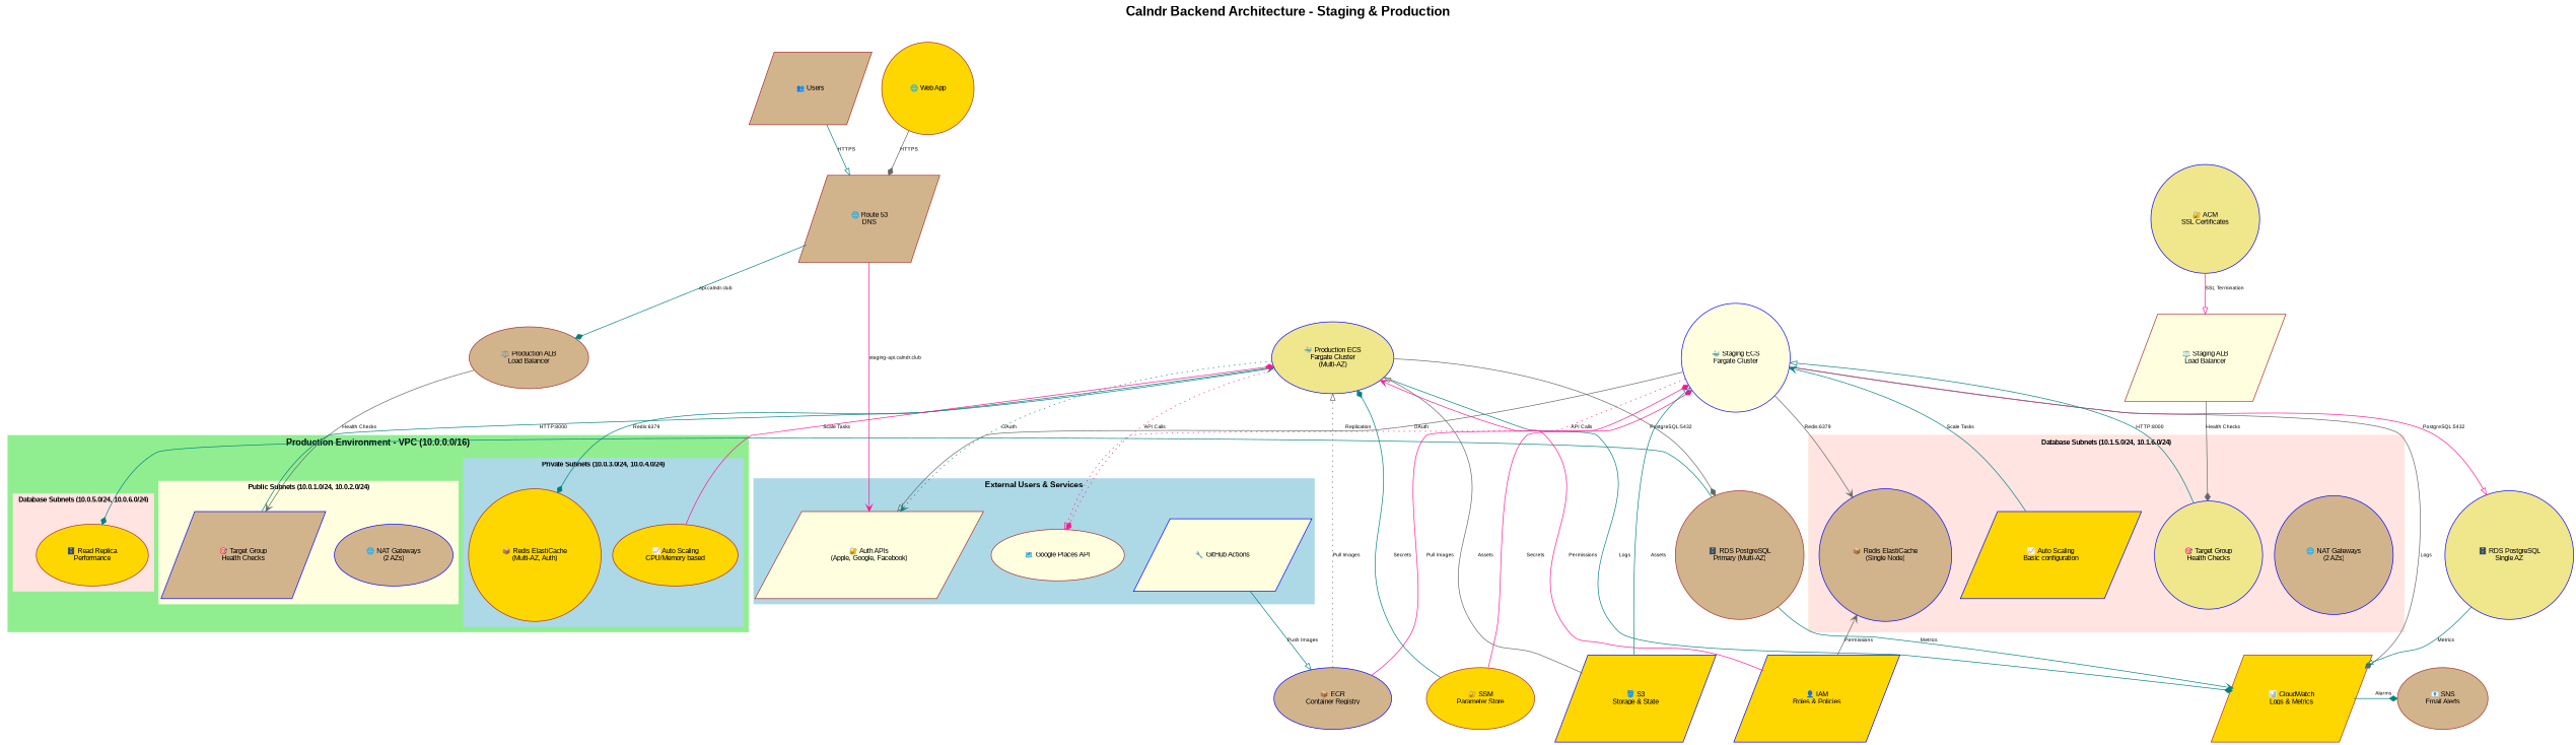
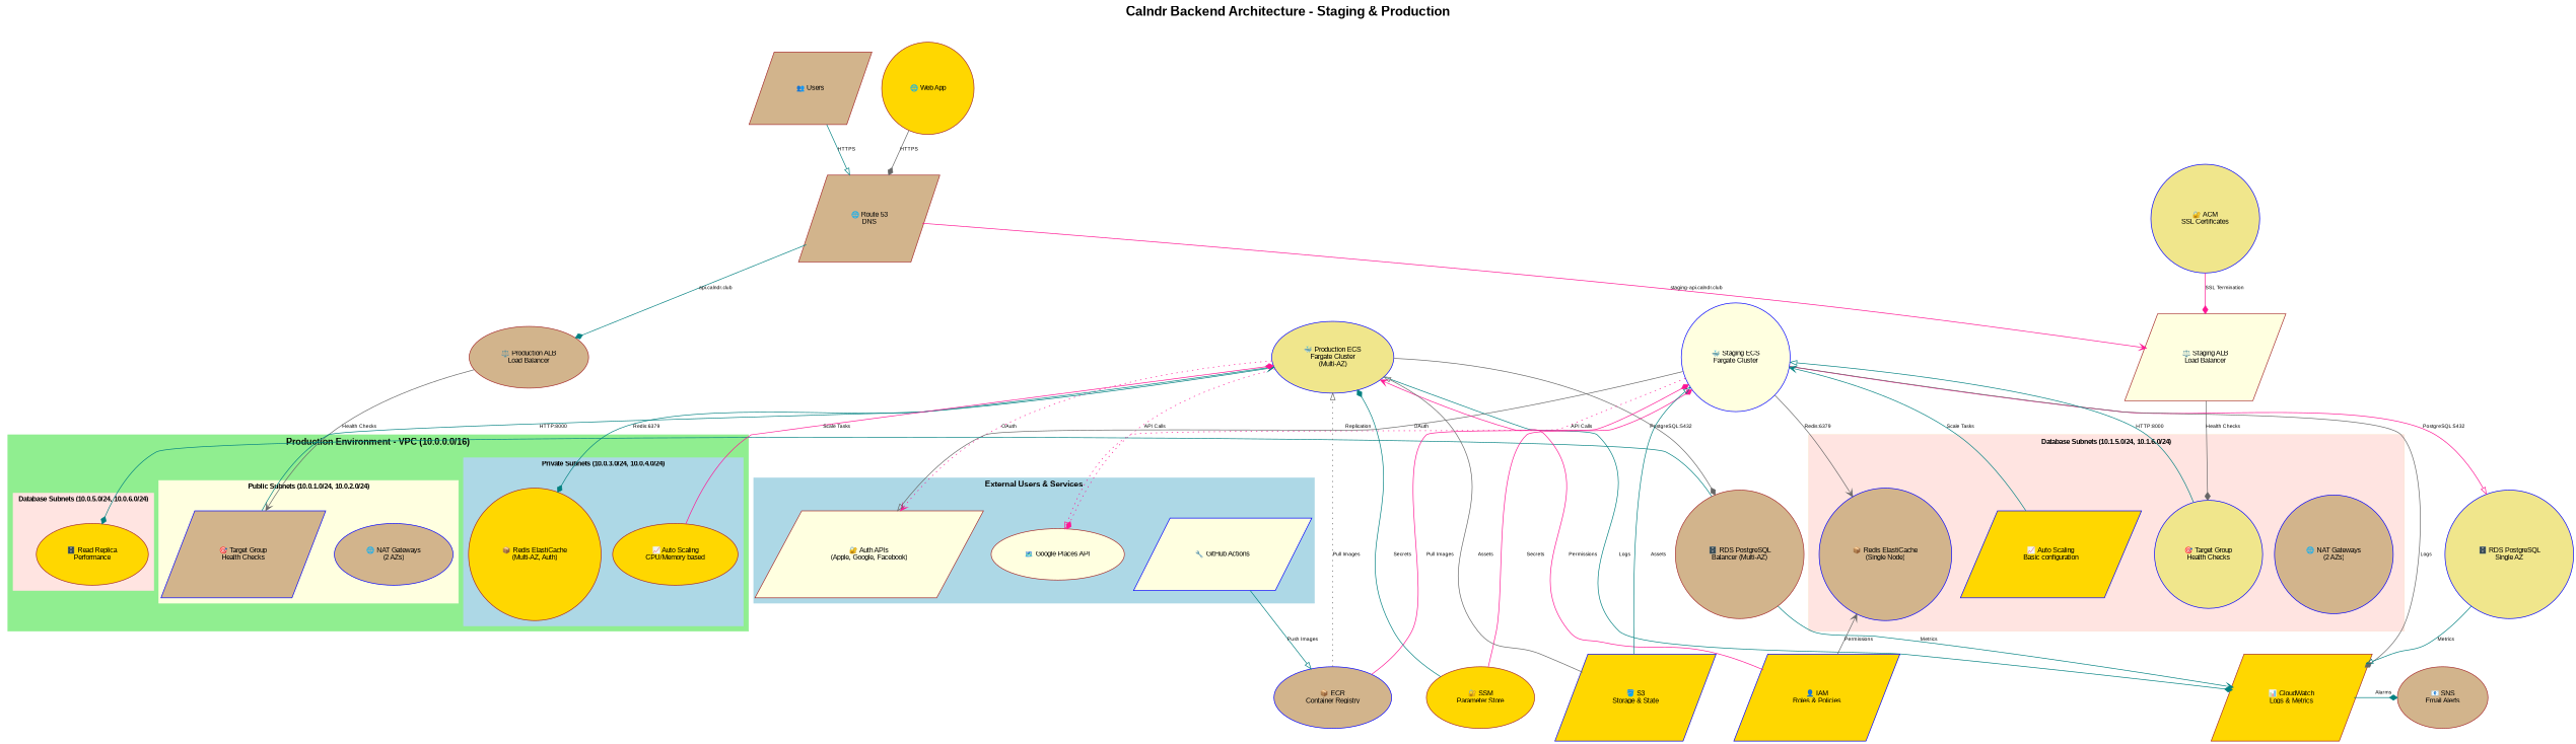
  digraph {
    bgcolor=white
    compound=true
    fontname="Arial Bold"
    fontsize=20
    label="Calndr Backend Architecture - Staging & Production"
    labelloc=t
    rankdir=TB
    node [color=brown fillcolor=tan fontname=Arial fontsize=10 margin=0.3 shape=parallelogram style=filled]
    edge [arrowhead=diamond color=teal fontname=Arial fontsize=8]
    n1 [label="👥 Users"]
    n2 [fillcolor=gold label="🌐 Web App" shape=circle]
    n3 [label="🌐 Route 53\nDNS"]
    n4 [color=blue fillcolor=khaki label="🔐 ACM\nSSL Certificates" shape=circle]
    n5 [label="⚖️ Production ALB\nLoad Balancer" shape=ellipse]
    n6 [fillcolor=lightyellow label="⚖️ Staging ALB\nLoad Balancer"]
    n7 [color=blue fillcolor=khaki label="🐳 Production ECS\nFargate Cluster\n(Multi-AZ)" shape=ellipse]
    n8 [color=blue fillcolor=lightyellow label="🐳 Staging ECS\nFargate Cluster" shape=circle]
-   n9 [label="🗄️ RDS PostgreSQL\nPrimary (Multi-AZ)" shape=circle]
+   n9 [label="🗄️ RDS PostgreSQL\nBalancer (Multi-AZ)" shape=circle]
    n10 [color=blue fillcolor=khaki label="🗄️ RDS PostgreSQL\nSingle AZ" shape=circle]
    n11 [color=blue label="📦 ECR\nContainer Registry" shape=ellipse]
    n12 [fillcolor=gold label="📊 CloudWatch\nLogs & Metrics"]
    n13 [label="📧 SNS\nEmail Alerts" shape=ellipse]
    n14 [fillcolor=gold label="🔐 SSM\nParameter Store" shape=ellipse]
    n15 [color=blue fillcolor=gold label="👤 IAM\nRoles & Policies"]
    n16 [color=blue fillcolor=gold label="🪣 S3\nStorage & State"]
    n17 [color=blue fillcolor=lightyellow label="🔧 GitHub Actions"]
    n18 [fillcolor=lightyellow label="🗺️ Google Places API" shape=ellipse]
    n19 [fillcolor=lightyellow label="🔐 Auth APIs\n(Apple, Google, Facebook)"]
    n20 [color=blue label="🌐 NAT Gateways\n(2 AZs)" shape=ellipse]
    n21 [color=blue label="🎯 Target Group\nHealth Checks"]
    n22 [fillcolor=gold label="📦 Redis ElastiCache\n(Multi-AZ, Auth)" shape=circle]
    n23 [fillcolor=gold label="📈 Auto Scaling\nCPU/Memory based" shape=ellipse]
    n24 [fillcolor=gold label="🗄️ Read Replica\nPerformance" shape=ellipse]
    n25 [color=blue label="🌐 NAT Gateways\n(2 AZs)" shape=circle]
    n26 [color=blue fillcolor=khaki label="🎯 Target Group\nHealth Checks" shape=circle]
    n27 [color=blue label="📦 Redis ElastiCache\n(Single Node)" shape=circle]
    n28 [color=blue fillcolor=gold label="📈 Auto Scaling\nBasic configuration"]
    subgraph sub_1 {
      rank=min
      n1
      n2
    }
    subgraph sub_2 {
      rank=same
      n3
      n4
    }
    subgraph sub_3 {
      rank=same
      n5
      n6
    }
    subgraph sub_4 {
      rank=same
      n7
      n8
    }
    subgraph sub_5 {
      rank=same
      n9
      n10
    }
    subgraph sub_6 {
      rank=max
      n11
      n12
      n13
      n14
      n15
      n16
    }
    subgraph cluster_7 {
      color=lightblue
      fontsize=12
      label="External Users & Services"
      style=filled
      subgraph sub_8 {
        color=lightblue
        fontsize=12
        label="External Users & Services"
        rank=same
        style=filled
      }
      subgraph sub_9 {
        color=lightblue
        fontsize=12
        label="External Users & Services"
        rank=same
        style=filled
        n17
        n18
        n19
      }
    }
    subgraph cluster_10 {
      color=lavender
      fontsize=12
      label="Global AWS Services"
      style=filled
      subgraph sub_11 {
        color=lavender
        fontsize=12
        label="Global AWS Services"
        rank=same
        style=filled
      }
    }
    subgraph cluster_12 {
      color=lightgreen
      fontsize=14
      label="Production Environment - VPC (10.0.0.0/16)"
      style=filled
      subgraph cluster_13 {
        color=lightyellow
        fontsize=10
        label="Public Subnets (10.0.1.0/24, 10.0.2.0/24)"
        style=filled
        n21
        subgraph sub_14 {
          color=lightyellow
          fontsize=10
          label="Public Subnets (10.0.1.0/24, 10.0.2.0/24)"
          rank=same
          style=filled
          n20
        }
      }
      subgraph cluster_15 {
        color=lightblue
        fontsize=10
        label="Private Subnets (10.0.3.0/24, 10.0.4.0/24)"
        style=filled
        n23
        subgraph sub_16 {
          color=lightblue
          fontsize=10
          label="Private Subnets (10.0.3.0/24, 10.0.4.0/24)"
          rank=same
          style=filled
          n22
        }
      }
      subgraph cluster_17 {
        color=mistyrose
        fontsize=10
        label="Database Subnets (10.0.5.0/24, 10.0.6.0/24)"
        style=filled
        subgraph sub_18 {
          color=mistyrose
          fontsize=10
          label="Database Subnets (10.0.5.0/24, 10.0.6.0/24)"
          rank=same
          style=filled
          n24
        }
      }
    }
    subgraph cluster_19 {
      color=wheat
      fontsize=14
      label="Staging Environment - VPC (10.1.0.0/16)"
      style=filled
      subgraph cluster_20 {
        color=lightyellow
        fontsize=10
        label="Public Subnets (10.1.1.0/24, 10.1.2.0/24)"
        style=filled
        n26
        subgraph sub_21 {
          color=lightyellow
          fontsize=10
          label="Public Subnets (10.1.1.0/24, 10.1.2.0/24)"
          rank=same
          style=filled
          n25
        }
      }
      subgraph cluster_22 {
        color=lightblue
        fontsize=10
        label="Private Subnets (10.1.3.0/24, 10.1.4.0/24)"
        style=filled
        n28
        subgraph sub_23 {
          color=lightblue
          fontsize=10
          label="Private Subnets (10.1.3.0/24, 10.1.4.0/24)"
          rank=same
          style=filled
          n27
        }
      }
      subgraph cluster_24 {
        color=mistyrose
        fontsize=10
        label="Database Subnets (10.1.5.0/24, 10.1.6.0/24)"
        style=filled
      }
    }
    subgraph cluster_25 {
      color=lavender
      fontsize=12
      label="Shared AWS Services"
      style=filled
      subgraph sub_26 {
        color=lavender
        fontsize=12
        label="Shared AWS Services"
        rank=same
        style=filled
      }
      subgraph sub_27 {
        color=lavender
        fontsize=12
        label="Shared AWS Services"
        rank=same
        style=filled
      }
    }
    n1 -> n3 [arrowhead=onormal label=HTTPS]
    n2 -> n3 [color=gray40 label=HTTPS]
    n3 -> n5 [label="api.calndr.club"]
-   n3 -> n19 [arrowhead=vee color=deeppink label="staging-api.calndr.club"]
-   n4 -> n6 [arrowhead=onormal color=deeppink label="SSL Termination"]
+   n3 -> n6 [arrowhead=vee color=deeppink label="staging-api.calndr.club"]
+   n4 -> n6 [color=deeppink label="SSL Termination"]
    n5 -> n21 [arrowhead=vee color=gray40 label="Health Checks"]
    n6 -> n26 [color=gray40 label="Health Checks"]
    n7 -> n9 [color=gray40 label="PostgreSQL:5432"]
    n7 -> n12 [label=Logs]
    n7 -> n18 [color=deeppink label="API Calls" style=dotted]
-   n7 -> n19 [arrowhead=vee label=OAuth style=dotted]
+   n7 -> n19 [arrowhead=vee color=deeppink label=OAuth style=dotted]
    n7 -> n22 [label="Redis:6379"]
    n8 -> n10 [arrowhead=onormal color=deeppink label="PostgreSQL:5432"]
    n8 -> n12 [color=gray40 label=Logs]
    n8 -> n18 [arrowhead=onormal color=deeppink label="API Calls" style=dotted]
    n8 -> n19 [arrowhead=onormal color=gray40 label=OAuth style=solid]
    n8 -> n27 [arrowhead=vee color=gray40 label="Redis:6379"]
    n9 -> n12 [arrowhead=vee label=Metrics]
    n9 -> n24 [label=Replication]
    n10 -> n12 [arrowhead=onormal label=Metrics]
    n11 -> n7 [arrowhead=onormal color=gray40 label="Pull Images" style=dotted]
    n11 -> n8 [color=deeppink label="Pull Images"]
    n12 -> n13 [label=Alarms]
    n14 -> n7 [label=Secrets]
    n14 -> n8 [color=deeppink label=Secrets]
    n15 -> n7 [arrowhead=vee color=deeppink label=Permissions]
    n15 -> n27 [arrowhead=vee color=gray40 label=Permissions]
    n16 -> n7 [arrowhead=onormal color=gray40 label=Assets]
    n16 -> n8 [arrowhead=onormal label=Assets]
    n17 -> n11 [arrowhead=onormal label="Push Images"]
    n21 -> n7 [arrowhead=vee label="HTTP:8000"]
    n23 -> n7 [color=deeppink label="Scale Tasks"]
    n26 -> n8 [arrowhead=onormal label="HTTP:8000"]
    n28 -> n8 [arrowhead=vee label="Scale Tasks"]
  }
